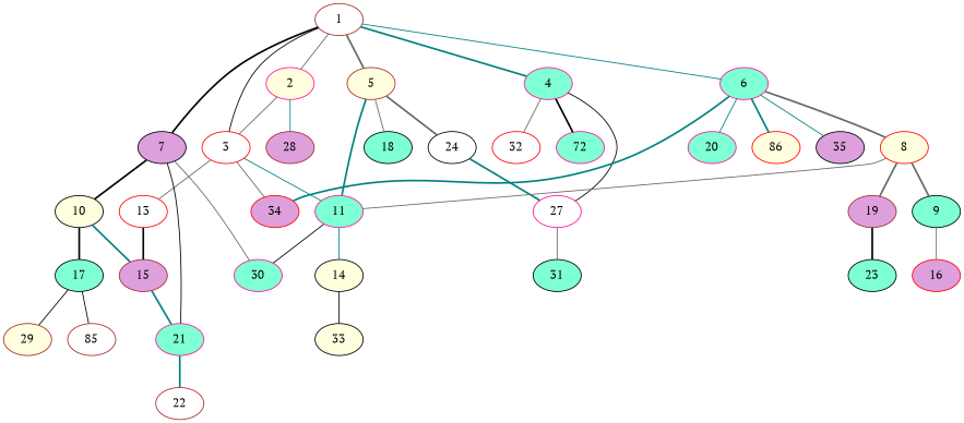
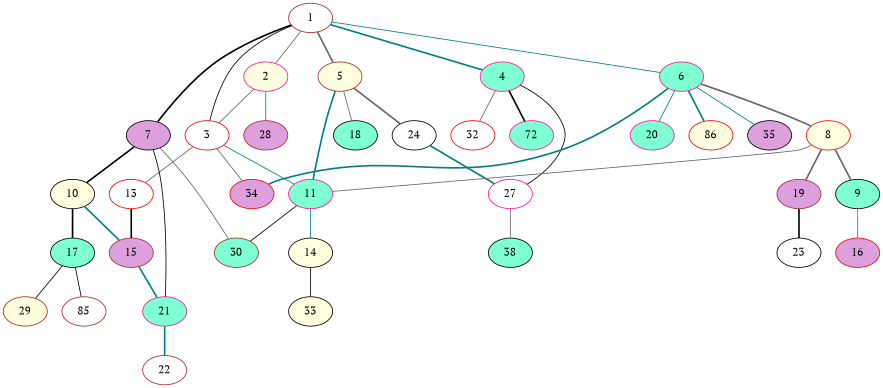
  graph {
    fontname="PT Serif"
    node [color=black fillcolor=aquamarine fontname="PT Serif" style=filled]
    edge [color=gray40 fontname="PT Serif" style=solid weight=1.0]
    1 [color=brown fillcolor=white]
    2 [color=deeppink fillcolor=lightyellow]
    3 [color=red fillcolor=white]
    4 [color=deeppink]
    5 [color=brown fillcolor=lightyellow]
    6 [color=deeppink]
    7 [fillcolor=plum]
    28 [color=brown fillcolor=plum]
    11 [color=deeppink]
    13 [color=red fillcolor=white]
    34 [color=red fillcolor=plum]
    n12 [color=deeppink label=72]
    27 [color=deeppink fillcolor=white]
    32 [color=red fillcolor=white]
    18
    24 [fillcolor=white]
    8 [color=red fillcolor=lightyellow]
    20 [color=deeppink]
    n19 [color=red fillcolor=lightyellow label=86]
    35 [fillcolor=plum]
    10 [fillcolor=lightyellow]
    21 [color=deeppink]
-   30 [color=deeppink]
+   30 [color=brown]
    14 [fillcolor=lightyellow]
    15 [color=brown fillcolor=plum]
-   31
+   31 [label=38]
    9
    19 [color=brown fillcolor=plum]
    17
    22 [color=brown fillcolor=white]
    16 [color=red fillcolor=plum]
-   23
+   23 [fillcolor=white]
    n33 [color=brown fillcolor=white label=85]
    29 [color=brown fillcolor=lightyellow]
    33 [fillcolor=lightyellow]
    1 -- 2
    1 -- 3 [color=black]
    1 -- 4 [color=teal style=bold]
    1 -- 5 [style=bold]
    1 -- 6 [color=teal]
    1 -- 7 [color=black style=bold]
    2 -- 3
    2 -- 28 [color=teal]
    3 -- 11 [color=teal]
    3 -- 13
    3 -- 34
    4 -- n12 [color=black style=bold]
    4 -- 27 [color=black]
    4 -- 32
    5 -- 11 [color=teal style=bold]
    5 -- 18
    5 -- 24 [style=bold]
    6 -- 34 [color=teal style=bold]
    6 -- 8 [style=bold]
    6 -- 20 [color=teal]
    6 -- n19 [color=teal style=bold]
    6 -- 35 [color=teal]
    7 -- 10 [color=black style=bold]
    7 -- 21 [color=black]
    7 -- 30
    11 -- 30 [color=black]
    11 -- 14 [color=teal]
    13 -- 15 [color=black style=bold]
    27 -- 31
    24 -- 27 [color=teal style=bold]
    8 -- 11
    8 -- 9 [style=bold]
    8 -- 19 [style=bold]
    10 -- 15 [color=teal style=bold]
    10 -- 17 [color=black style=bold]
    21 -- 22 [color=teal style=bold]
    14 -- 33 [color=black]
    15 -- 21 [color=teal style=bold]
    9 -- 16
    19 -- 23 [color=black style=bold]
    17 -- n33 [color=black]
    17 -- 29 [color=black]
  }
